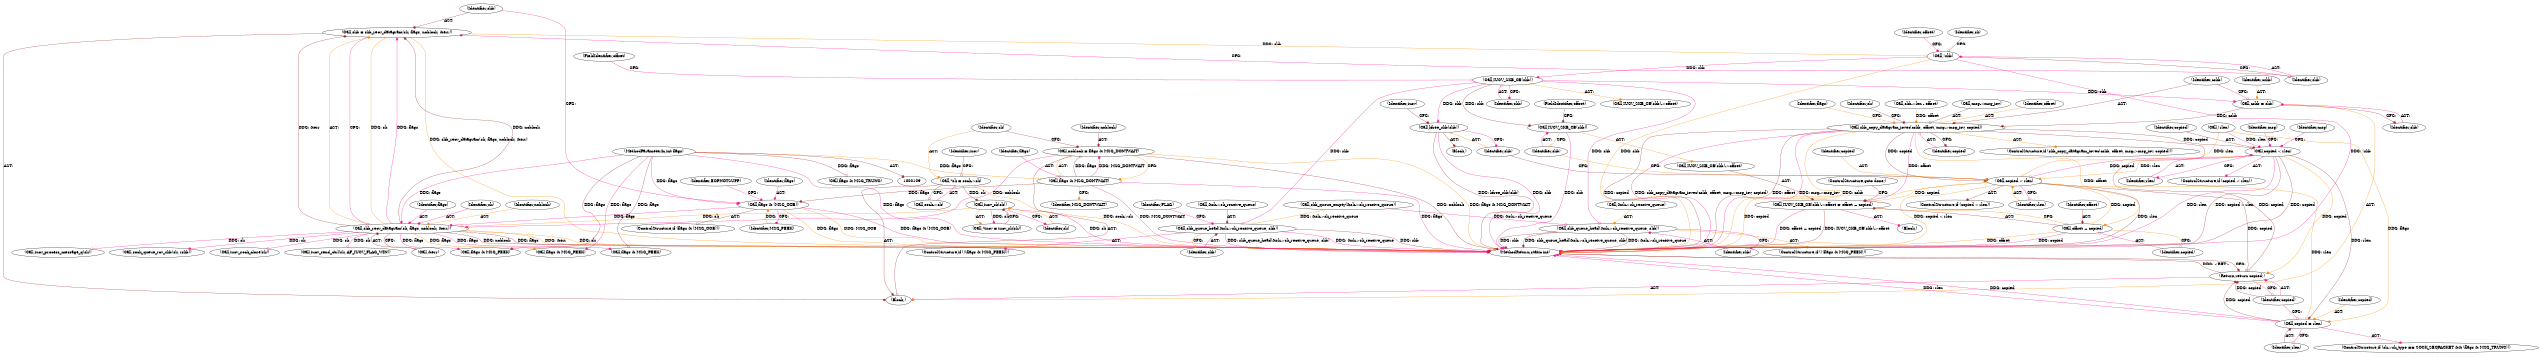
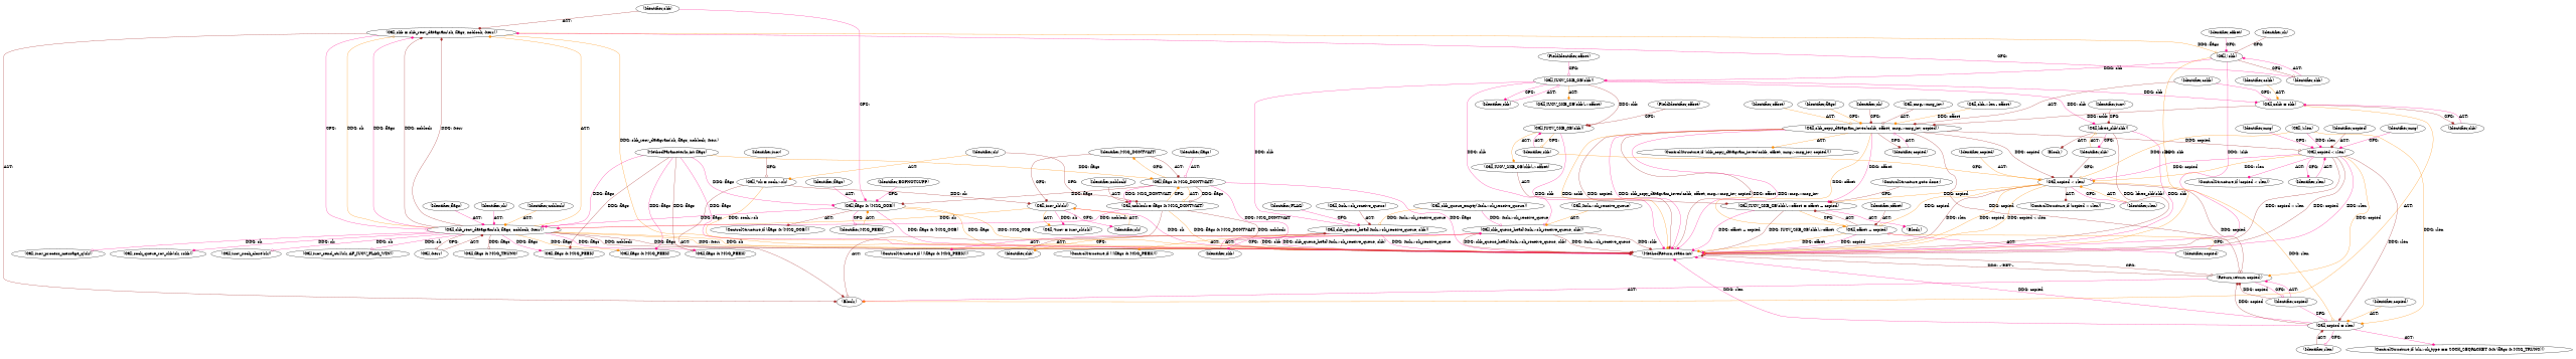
  digraph {
    edge [arrowhead=diamond color=deeppink]
    n1 [label="(Call,skb = skb_recv_datagram(sk, flags, noblock, &err))"]
    n2 [label="(Call,skb_recv_datagram(sk, flags, noblock, &err))"]
    n3 [label="(Call,!skb)"]
    n4 [label="(Block,)"]
    n5 [label="(MethodReturn,static int)"]
    n6 [label="(Call,flags & MSG_PEEK)"]
    n7 [label="(Call,iucv_process_message_q(sk))"]
    n8 [label="(Call,sock_queue_rcv_skb(sk, rskb))"]
    n9 [label="(Call,iucv_sock_close(sk))"]
    n10 [label="(Call,flags & MSG_PEEK)"]
    n11 [label="(Call,iucv_send_ctrl(sk, AF_IUCV_FLAG_WIN))"]
    n12 [label="(Call,flags & MSG_PEEK)"]
    n13 [label="(Call,&err)"]
    n14 [label="(Call,IUCV_SKB_CB(skb))"]
    n15 [label="(Identifier,skb)"]
    n16 [label="(Return,return copied;)"]
    n17 [label="(Call,iucv_sk(sk))"]
    n18 [label="(Call,*iucv = iucv_sk(sk))"]
    n19 [label="(Identifier,sk)"]
    n20 [label="(Call,*sk = sock->sk)"]
-   n21 [label="(Call,sock->sk)"]
    n22 [label="(Call,flags & (MSG_OOB))"]
    n23 [label="(ControlStructure,if (flags & (MSG_OOB)))"]
    n24 [label="(Identifier,MSG_PEEK)"]
    n25 [label="(Call,flags & MSG_DONTWAIT)"]
    n26 [label="(Call,noblock = flags & MSG_DONTWAIT)"]
    n27 [label="(Identifier,MSG_DONTWAIT)"]
    n28 [label="(MethodParameterIn,int flags)"]
    n29 [label="(Call,flags & MSG_TRUNC)"]
-   1000109
    n31 [label="(Call,cskb = skb)"]
    n32 [label="(Call,skb_queue_head(&sk->sk_receive_queue, skb))"]
    n33 [label="(Call,skb_queue_head(&sk->sk_receive_queue, skb))"]
    n34 [label="(Call,IUCV_SKB_CB(skb))"]
    n35 [label="(Call,kfree_skb(skb))"]
    n36 [label="(Identifier,skb)"]
    n37 [label="(Call,IUCV_SKB_CB(skb)->offset)"]
    n38 [label="(Call,skb_copy_datagram_iovec(cskb, offset, msg->msg_iov, copied))"]
    n39 [label="(Identifier,skb)"]
    n40 [label="(ControlStructure,if (!(flags & MSG_PEEK)))"]
    n41 [label="(Identifier,skb)"]
    n42 [label="(Identifier,skb)"]
    n43 [label="(ControlStructure,if (!(flags & MSG_PEEK)))"]
    n44 [label="(Call,IUCV_SKB_CB(skb)->offset)"]
    n45 [label="(Identifier,skb)"]
    n46 [label="(Identifier,skb)"]
    n47 [label="(Block,)"]
    n48 [label="(Call,copied < rlen)"]
    n49 [label="(Call,copied < rlen)"]
    n50 [label="(Call,IUCV_SKB_CB(skb)->offset = offset + copied)"]
    n51 [label="(Call,offset + copied)"]
    n52 [label="(Identifier,copied)"]
    n53 [label="(ControlStructure,if (skb_copy_datagram_iovec(cskb, offset, msg->msg_iov, copied)))"]
    n54 [label="(Call,copied = rlen)"]
    n55 [label="(Identifier,rlen)"]
    n56 [label="(ControlStructure,if (copied < rlen))"]
    n57 [label="(ControlStructure,if (copied < rlen))"]
    n58 [label="(Identifier,rlen)"]
    n59 [label="(Block,)"]
    n60 [label="(Identifier,copied)"]
    n61 [label="(Identifier,copied)"]
    n62 [label="(Identifier,rlen)"]
    n63 [label="(ControlStructure,if (sk->sk_type == SOCK_SEQPACKET && (flags & MSG_TRUNC)))"]
    n64 [label="(FieldIdentifier,offset)"]
    n65 [label="(Identifier,iucv)"]
    n66 [label="(Identifier,flags)"]
    n67 [label="(Identifier,EOPNOTSUPP)"]
    n68 [label="(Call,&sk->sk_receive_queue)"]
    n69 [label="(Identifier,sk)"]
    n70 [label="(Call,skb_queue_empty(&sk->sk_receive_queue))"]
    n71 [label="(Identifier,sk)"]
    n72 [label="(Identifier,sk)"]
    n73 [label="(Identifier,flags)"]
    n74 [label="(Identifier,flags)"]
    n75 [label="(Identifier,FLAG)"]
    n76 [label="(Call,msg->msg_iov)"]
    n77 [label="(Identifier,copied)"]
    n78 [label="(Identifier,iucv)"]
    n79 [label="(ControlStructure,goto done;)"]
    n80 [label="(Identifier,cskb)"]
    n81 [label="(Identifier,sk)"]
    n82 [label="(Call,&sk->sk_receive_queue)"]
    n83 [label="(Identifier,flags)"]
    n84 [label="(Identifier,noblock)"]
    n85 [label="(Identifier,offset)"]
    n86 [label="(Identifier,cskb)"]
    n87 [label="(Call,!rlen)"]
    n88 [label="(Identifier,offset)"]
    n89 [label="(Identifier,offset)"]
    n90 [label="(Identifier,copied)"]
    n91 [label="(Identifier,msg)"]
    n92 [label="(Call,skb->len - offset)"]
    n93 [label="(Identifier,skb)"]
    n94 [label="(Identifier,msg)"]
    n95 [label="(FieldIdentifier,offset)"]
    n96 [label="(Identifier,copied)"]
    n97 [label="(Identifier,noblock)"]
    n1 -> n2 [arrowhead=odot label="CFG: "]
-   n1 -> n3 [arrowhead=odot color=darkorange label="DDG: skb"]
+   n1 -> n3 [arrowhead=odot color=darkorange label="DDG: flags"]
    n1 -> n4 [color=brown label="AST: "]
    n1 -> n5 [arrowhead=odot color=darkorange label="DDG: skb_recv_datagram(sk, flags, noblock, &err)"]
    n2 -> n1 [arrowhead=dot color=darkorange label="AST: "]
    n2 -> n1 [arrowhead=odot color=darkorange label="DDG: sk"]
    n2 -> n1 [label="DDG: flags"]
    n2 -> n1 [color=brown label="DDG: noblock"]
    n2 -> n1 [color=brown label="DDG: &err"]
    n2 -> n5 [color=brown label="DDG: flags"]
    n2 -> n5 [color=darkorange label="DDG: &err"]
    n2 -> n5 [arrowhead=dot color=darkorange label="DDG: sk"]
    n2 -> n5 [arrowhead=dot color=brown label="DDG: noblock"]
    n2 -> n6 [color=darkorange label="DDG: flags"]
    n2 -> n7 [arrowhead=odot label="DDG: sk"]
-   n2 -> n8 [arrowhead=dot label="DDG: sk"]
+   n2 -> n8 [label="DDG: sk"]
    n2 -> n9 [arrowhead=odot label="DDG: sk"]
    n2 -> n10 [label="DDG: flags"]
    n2 -> n11 [arrowhead=odot label="DDG: sk"]
    n2 -> n12 [label="DDG: flags"]
    n2 -> n13 [arrowhead=odot color=brown label="CFG: "]
    n3 -> n5 [arrowhead=dot color=darkorange label="DDG: skb"]
    n3 -> n5 [arrowhead=dot label="DDG: !skb"]
    n3 -> n14 [label="DDG: skb"]
    n3 -> n15 [arrowhead=odot color=brown label="CFG: "]
-   n5 -> n16 [color=brown label="CFG: "]
+   n5 -> n16 [arrowhead=odot color=brown label="CFG: "]
    n13 -> n2 [arrowhead=dot color=brown label="AST: "]
    n14 -> n31 [arrowhead=dot label="DDG: skb"]
    n14 -> n32 [arrowhead=odot label="DDG: skb"]
    n14 -> n33 [arrowhead=odot label="DDG: skb"]
    n14 -> n34 [arrowhead=dot color=brown label="DDG: skb"]
    n14 -> n35 [label="DDG: skb"]
    n14 -> n36 [arrowhead=dot label="CFG: "]
    n14 -> n37 [color=darkorange label="AST: "]
    n15 -> n1 [label="CFG: "]
    n15 -> n3 [label="AST: "]
    n16 -> n4 [label="AST: "]
    n16 -> n5 [arrowhead=dot color=brown label="DDG: <RET>"]
    n16 -> n61 [arrowhead=odot label="CFG: "]
    n17 -> n2 [arrowhead=odot color=darkorange label="DDG: sk"]
    n17 -> n5 [arrowhead=odot label="DDG: sk"]
    n17 -> n18 [color=darkorange label="AST: "]
    n17 -> n18 [label="DDG: sk"]
    n17 -> n19 [label="CFG: "]
-   n18 -> n17 [arrowhead=dot color=brown label="CFG: "]
+   n27 -> n17 [arrowhead=dot color=brown label="CFG: "]
    n19 -> n17 [arrowhead=dot color=darkorange label="AST: "]
    n20 -> n4 [color=brown label="AST: "]
    n20 -> n5 [arrowhead=odot color=darkorange label="DDG: sock->sk"]
    n20 -> n17 [color=brown label="DDG: sk"]
-   n20 -> n21 [arrowhead=odot color=brown label="CFG: "]
-   n21 -> n20 [arrowhead=odot label="AST: "]
-   n22 -> n2 [arrowhead=dot label="DDG: flags"]
+   n22 -> n2 [label="DDG: flags"]
    n22 -> n5 [arrowhead=odot label="DDG: flags & (MSG_OOB)"]
    n22 -> n5 [color=darkorange label="DDG: flags"]
    n22 -> n5 [arrowhead=dot color=darkorange label="DDG: MSG_OOB"]
-   n22 -> n23 [arrowhead=odot color=brown label="AST: "]
-   n22 -> n24 [arrowhead=dot label="CFG: "]
-   n24 -> n22 [arrowhead=dot color=darkorange label="DDG: "]
+   n22 -> n23 [color=brown label="AST: "]
+   n22 -> n24 [arrowhead=odot label="CFG: "]
+   n24 -> n22 [arrowhead=dot color=darkorange label="AST: "]
    n25 -> n5 [label="DDG: MSG_DONTWAIT"]
    n25 -> n5 [label="DDG: flags"]
    n25 -> n22 [arrowhead=dot color=brown label="DDG: flags"]
    n25 -> n26 [arrowhead=odot color=darkorange label="AST: "]
    n25 -> n26 [arrowhead=odot color=brown label="DDG: flags"]
    n25 -> n26 [arrowhead=dot label="DDG: MSG_DONTWAIT"]
    n25 -> n27 [color=darkorange label="CFG: "]
    n26 -> n2 [label="DDG: noblock"]
    n26 -> n4 [arrowhead=odot color=brown label="AST: "]
    n26 -> n5 [color=brown label="DDG: noblock"]
    n26 -> n5 [color=darkorange label="DDG: flags & MSG_DONTWAIT"]
    n26 -> n25 [arrowhead=dot color=darkorange label="CFG: "]
+   n27 -> n25 [arrowhead=dot color=brown label="AST: "]
    n28 -> n2 [label="DDG: flags"]
    n28 -> n5 [label="DDG: flags"]
    n28 -> n6 [arrowhead=dot label="DDG: flags"]
    n28 -> n10 [color=brown label="DDG: flags"]
    n28 -> n12 [arrowhead=odot color=brown label="DDG: flags"]
    n28 -> n22 [arrowhead=dot label="DDG: flags"]
-   n28 -> n25 [arrowhead=odot color=darkorange label="DDG: flags"]
-   n28 -> n29 [arrowhead=odot color=brown label="DDG: flags"]
-   n28 -> 1000109 [arrowhead=dot color=brown label="AST: "]
+   n28 -> n25 [color=darkorange label="DDG: flags"]
+   n2 -> n29 [arrowhead=odot color=brown label="DDG: flags"]
    n31 -> n4 [color=darkorange label="AST: "]
    n31 -> n38 [color=brown label="DDG: cskb"]
    n31 -> n39 [color=brown label="CFG: "]
    n32 -> n5 [arrowhead=odot label="DDG: skb_queue_head(&sk->sk_receive_queue, skb)"]
    n32 -> n5 [arrowhead=odot label="DDG: &sk->sk_receive_queue"]
    n32 -> n5 [arrowhead=dot color=brown label="DDG: skb"]
    n32 -> n40 [arrowhead=dot label="AST: "]
    n32 -> n41 [arrowhead=dot color=darkorange label="CFG: "]
    n33 -> n5 [color=brown label="DDG: skb"]
    n33 -> n5 [color=brown label="DDG: skb_queue_head(&sk->sk_receive_queue, skb)"]
    n33 -> n5 [color=brown label="DDG: &sk->sk_receive_queue"]
    n33 -> n42 [label="CFG: "]
    n33 -> n43 [color=darkorange label="AST: "]
    n34 -> n5 [arrowhead=dot label="DDG: skb"]
    n34 -> n44 [color=darkorange label="AST: "]
    n34 -> n45 [arrowhead=odot color=darkorange label="CFG: "]
    n35 -> n5 [arrowhead=dot color=brown label="DDG: kfree_skb(skb)"]
    n35 -> n5 [arrowhead=dot label="DDG: skb"]
    n35 -> n46 [arrowhead=dot label="CFG: "]
    n35 -> n47 [color=brown label="AST: "]
    n36 -> n14 [arrowhead=odot label="AST: "]
    n38 -> n5 [color=brown label="DDG: copied"]
    n38 -> n5 [arrowhead=dot label="DDG: skb_copy_datagram_iovec(cskb, offset, msg->msg_iov, copied)"]
    n38 -> n5 [arrowhead=odot color=brown label="DDG: offset"]
    n38 -> n5 [label="DDG: msg->msg_iov"]
    n38 -> n5 [arrowhead=dot color=darkorange label="DDG: cskb"]
    n38 -> n16 [arrowhead=odot color=brown label="DDG: copied"]
    n38 -> n48 [arrowhead=odot color=brown label="DDG: copied"]
    n38 -> n49 [color=brown label="DDG: copied"]
    n38 -> n50 [arrowhead=dot label="DDG: offset"]
    n38 -> n51 [color=darkorange label="DDG: offset"]
    n38 -> n52 [color=brown label="CFG: "]
    n38 -> n53 [arrowhead=dot color=darkorange label="AST: "]
    n39 -> n31 [arrowhead=dot label="AST: "]
    n41 -> n32 [color=brown label="AST: "]
    n42 -> n33 [arrowhead=dot label="AST: "]
    n44 -> n50 [color=brown label="AST: "]
    n45 -> n34 [label="AST: "]
    n45 -> n49 [arrowhead=odot color=darkorange label="CFG: "]
    n46 -> n35 [arrowhead=odot color=darkorange label="AST: "]
    n46 -> n49 [arrowhead=dot color=brown label="CFG: "]
    n48 -> n5 [arrowhead=dot color=brown label="DDG: copied < rlen"]
    n48 -> n5 [color=brown label="DDG: copied"]
    n48 -> n5 [label="DDG: rlen"]
    n48 -> n16 [arrowhead=dot color=darkorange label="DDG: copied"]
    n48 -> n49 [arrowhead=odot label="DDG: copied"]
    n48 -> n49 [arrowhead=dot color=darkorange label="DDG: rlen"]
    n48 -> n54 [color=brown label="DDG: rlen"]
    n48 -> n55 [arrowhead=dot label="CFG: "]
    n48 -> n56 [arrowhead=dot label="AST: "]
    n49 -> n5 [arrowhead=odot color=brown label="DDG: rlen"]
    n49 -> n5 [arrowhead=odot color=darkorange label="DDG: copied"]
    n49 -> n5 [color=darkorange label="DDG: copied < rlen"]
    n49 -> n16 [arrowhead=odot color=brown label="DDG: copied"]
    n49 -> n50 [arrowhead=odot color=darkorange label="DDG: copied"]
    n49 -> n51 [arrowhead=odot color=darkorange label="DDG: copied"]
    n49 -> n54 [arrowhead=odot color=darkorange label="DDG: rlen"]
    n49 -> n57 [arrowhead=dot color=brown label="AST: "]
    n49 -> n58 [arrowhead=odot label="CFG: "]
    n50 -> n5 [arrowhead=dot label="DDG: offset + copied"]
    n50 -> n5 [arrowhead=odot color=brown label="DDG: IUCV_SKB_CB(skb)->offset"]
    n50 -> n51 [arrowhead=odot color=darkorange label="CFG: "]
    n50 -> n59 [arrowhead=dot label="AST: "]
    n51 -> n5 [arrowhead=dot color=darkorange label="DDG: offset"]
    n51 -> n5 [arrowhead=dot label="DDG: copied"]
    n51 -> n50 [arrowhead=dot color=brown label="AST: "]
    n51 -> n60 [arrowhead=odot color=darkorange label="CFG: "]
    n52 -> n38 [arrowhead=odot label="AST: "]
    n54 -> n5 [label="DDG: rlen"]
    n54 -> n5 [label="DDG: copied"]
    n54 -> n16 [arrowhead=dot color=brown label="DDG: copied"]
    n54 -> n62 [arrowhead=odot label="CFG: "]
    n54 -> n63 [label="AST: "]
    n55 -> n48 [label="AST: "]
    n58 -> n49 [arrowhead=dot color=darkorange label="AST: "]
    n60 -> n51 [arrowhead=odot label="AST: "]
    n61 -> n16 [label="AST: "]
    n61 -> n16 [arrowhead=dot color=brown label="DDG: copied"]
    n61 -> n54 [arrowhead=odot label="CFG: "]
    n62 -> n54 [color=brown label="AST: "]
    n64 -> n14 [arrowhead=odot label="CFG: "]
    n65 -> n35 [arrowhead=dot color=brown label="CFG: "]
    n66 -> n38 [arrowhead=dot color=darkorange label="CFG: "]
    n67 -> n22 [arrowhead=dot label="CFG: "]
    n68 -> n33 [arrowhead=dot color=darkorange label="AST: "]
    n69 -> n20 [arrowhead=dot color=darkorange label="AST: "]
    n69 -> n26 [arrowhead=dot color=brown label="CFG: "]
    n70 -> n32 [arrowhead=odot color=darkorange label="DDG: &sk->sk_receive_queue"]
    n70 -> n33 [arrowhead=odot label="DDG: &sk->sk_receive_queue"]
    n71 -> n38 [arrowhead=dot color=brown label="CFG: "]
    n72 -> n3 [arrowhead=odot color=brown label="CFG: "]
    n73 -> n2 [label="AST: "]
    n74 -> n25 [arrowhead=odot label="AST: "]
    n75 -> n32 [arrowhead=dot label="CFG: "]
    n76 -> n38 [arrowhead=odot color=brown label="AST: "]
    n77 -> n54 [arrowhead=dot color=darkorange label="AST: "]
    n78 -> n20 [arrowhead=odot color=brown label="CFG: "]
-   n79 -> n50 [color=brown label="CFG: "]
+   n79 -> n50 [arrowhead=dot color=brown label="CFG: "]
    n80 -> n31 [color=darkorange label="AST: "]
    n81 -> n2 [label="AST: "]
    n82 -> n32 [color=brown label="AST: "]
    n83 -> n22 [label="AST: "]
    n84 -> n26 [color=brown label="AST: "]
    n85 -> n38 [arrowhead=odot color=darkorange label="AST: "]
    n86 -> n31 [arrowhead=odot label="CFG: "]
    n86 -> n38 [color=brown label="AST: "]
    n87 -> n48 [arrowhead=dot label="DDG: rlen"]
    n87 -> n49 [arrowhead=odot color=darkorange label="DDG: rlen"]
-   n87 -> n54 [color=darkorange label="DDG: flags"]
+   n87 -> n54 [color=darkorange label="DDG: rlen"]
    n88 -> n51 [color=brown label="AST: "]
    n89 -> n3 [arrowhead=dot label="CFG: "]
    n90 -> n48 [arrowhead=dot color=brown label="AST: "]
    n91 -> n48 [label="CFG: "]
    n92 -> n38 [arrowhead=dot color=darkorange label="DDG: offset"]
    n93 -> n1 [arrowhead=dot color=brown label="AST: "]
    n93 -> n22 [label="CFG: "]
    n94 -> n48 [label="CFG: "]
    n95 -> n34 [color=brown label="CFG: "]
    n96 -> n49 [color=darkorange label="AST: "]
    n97 -> n2 [arrowhead=dot color=darkorange label="AST: "]
  }
